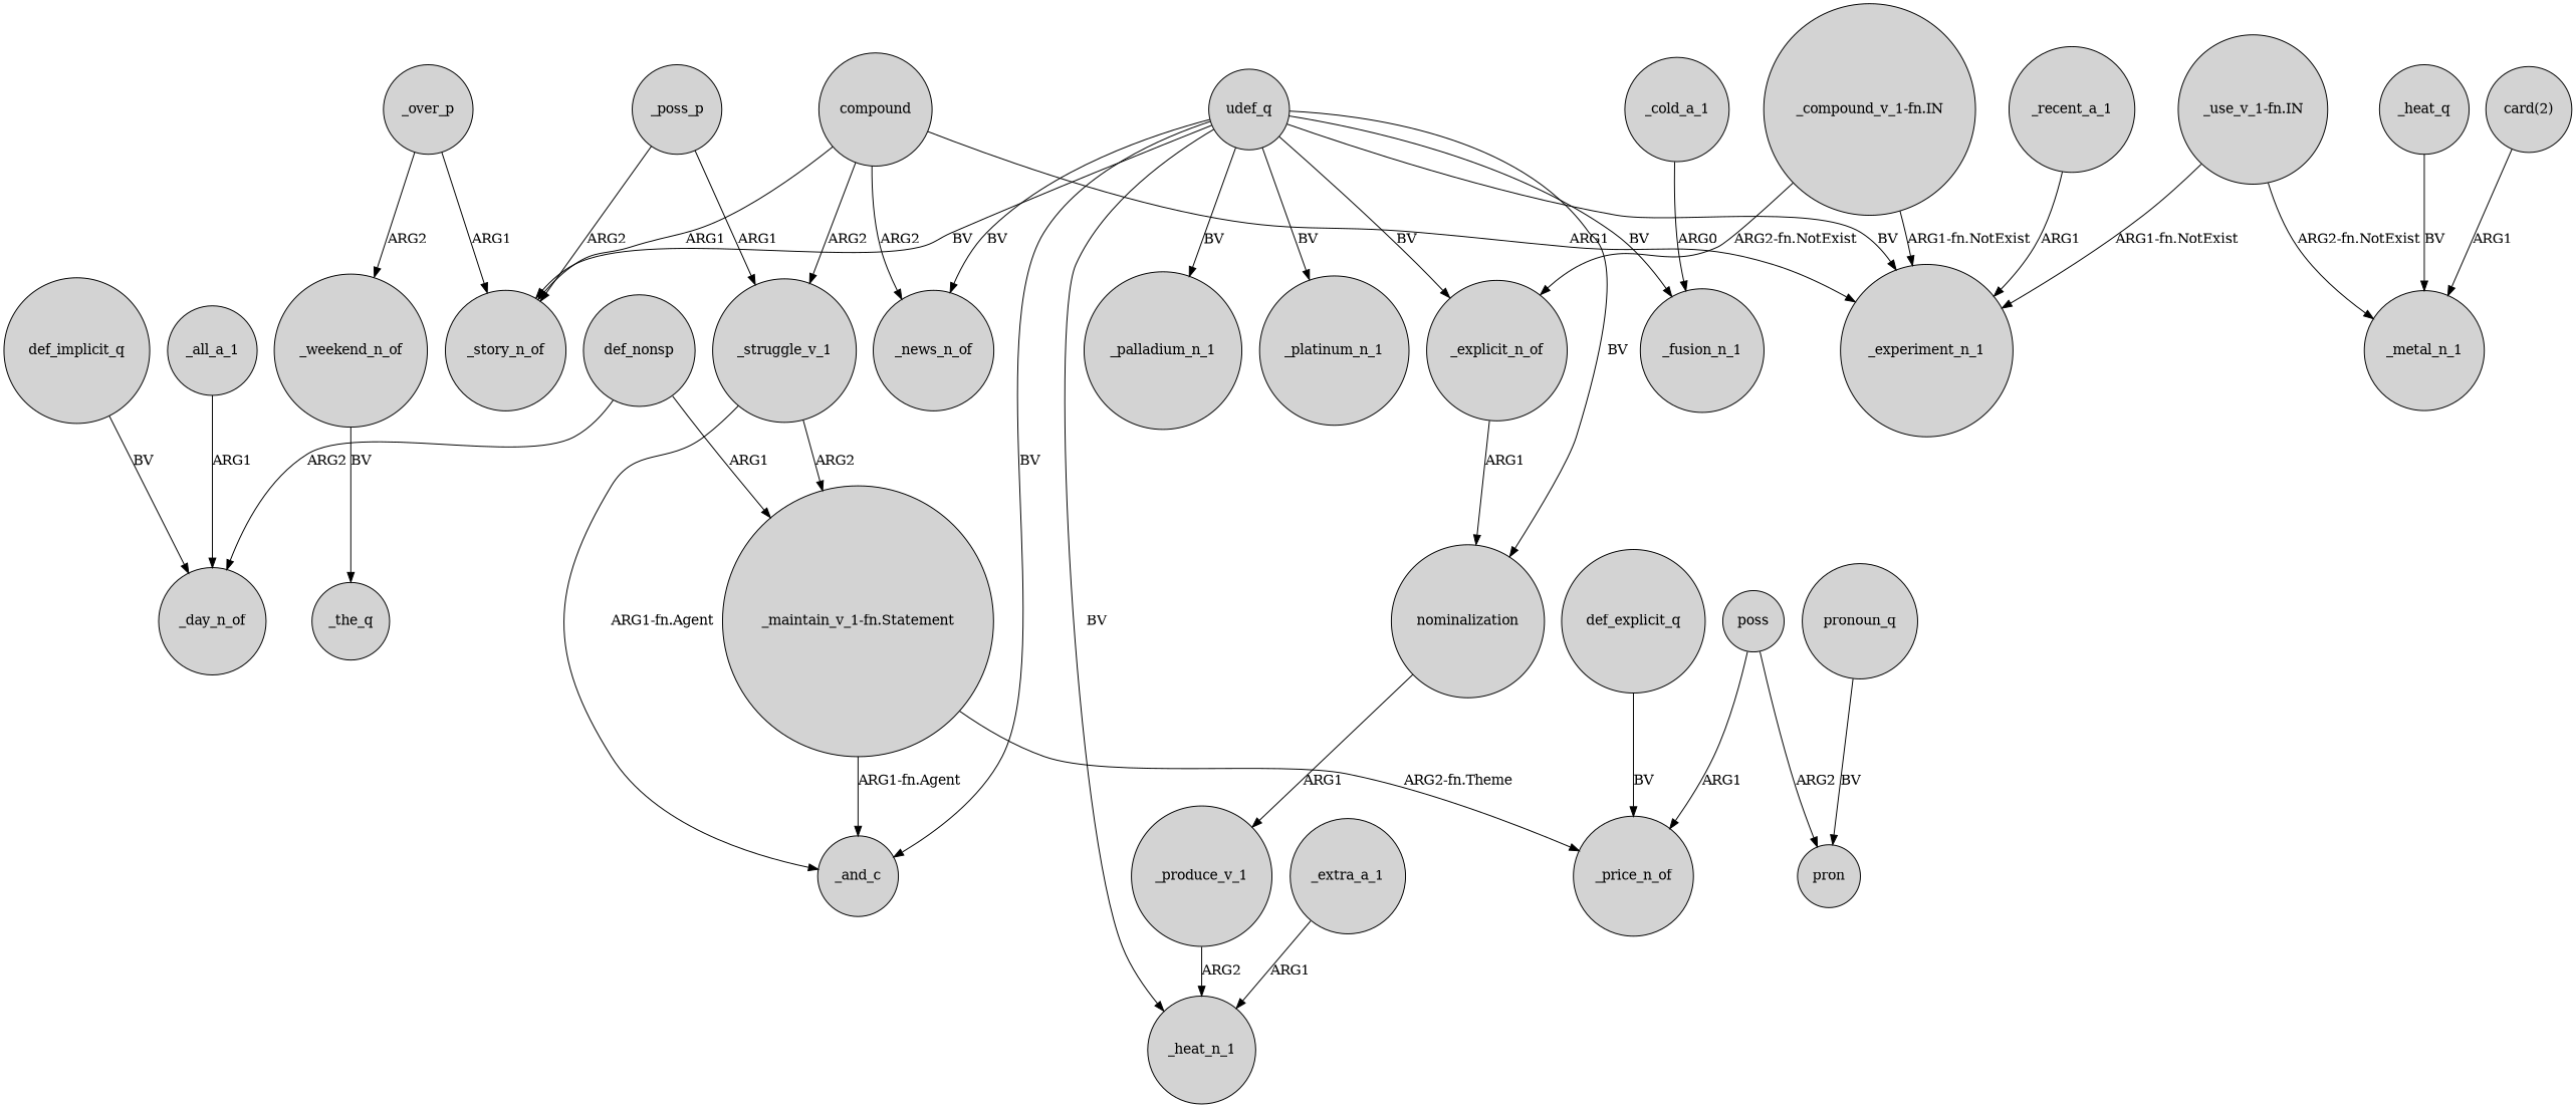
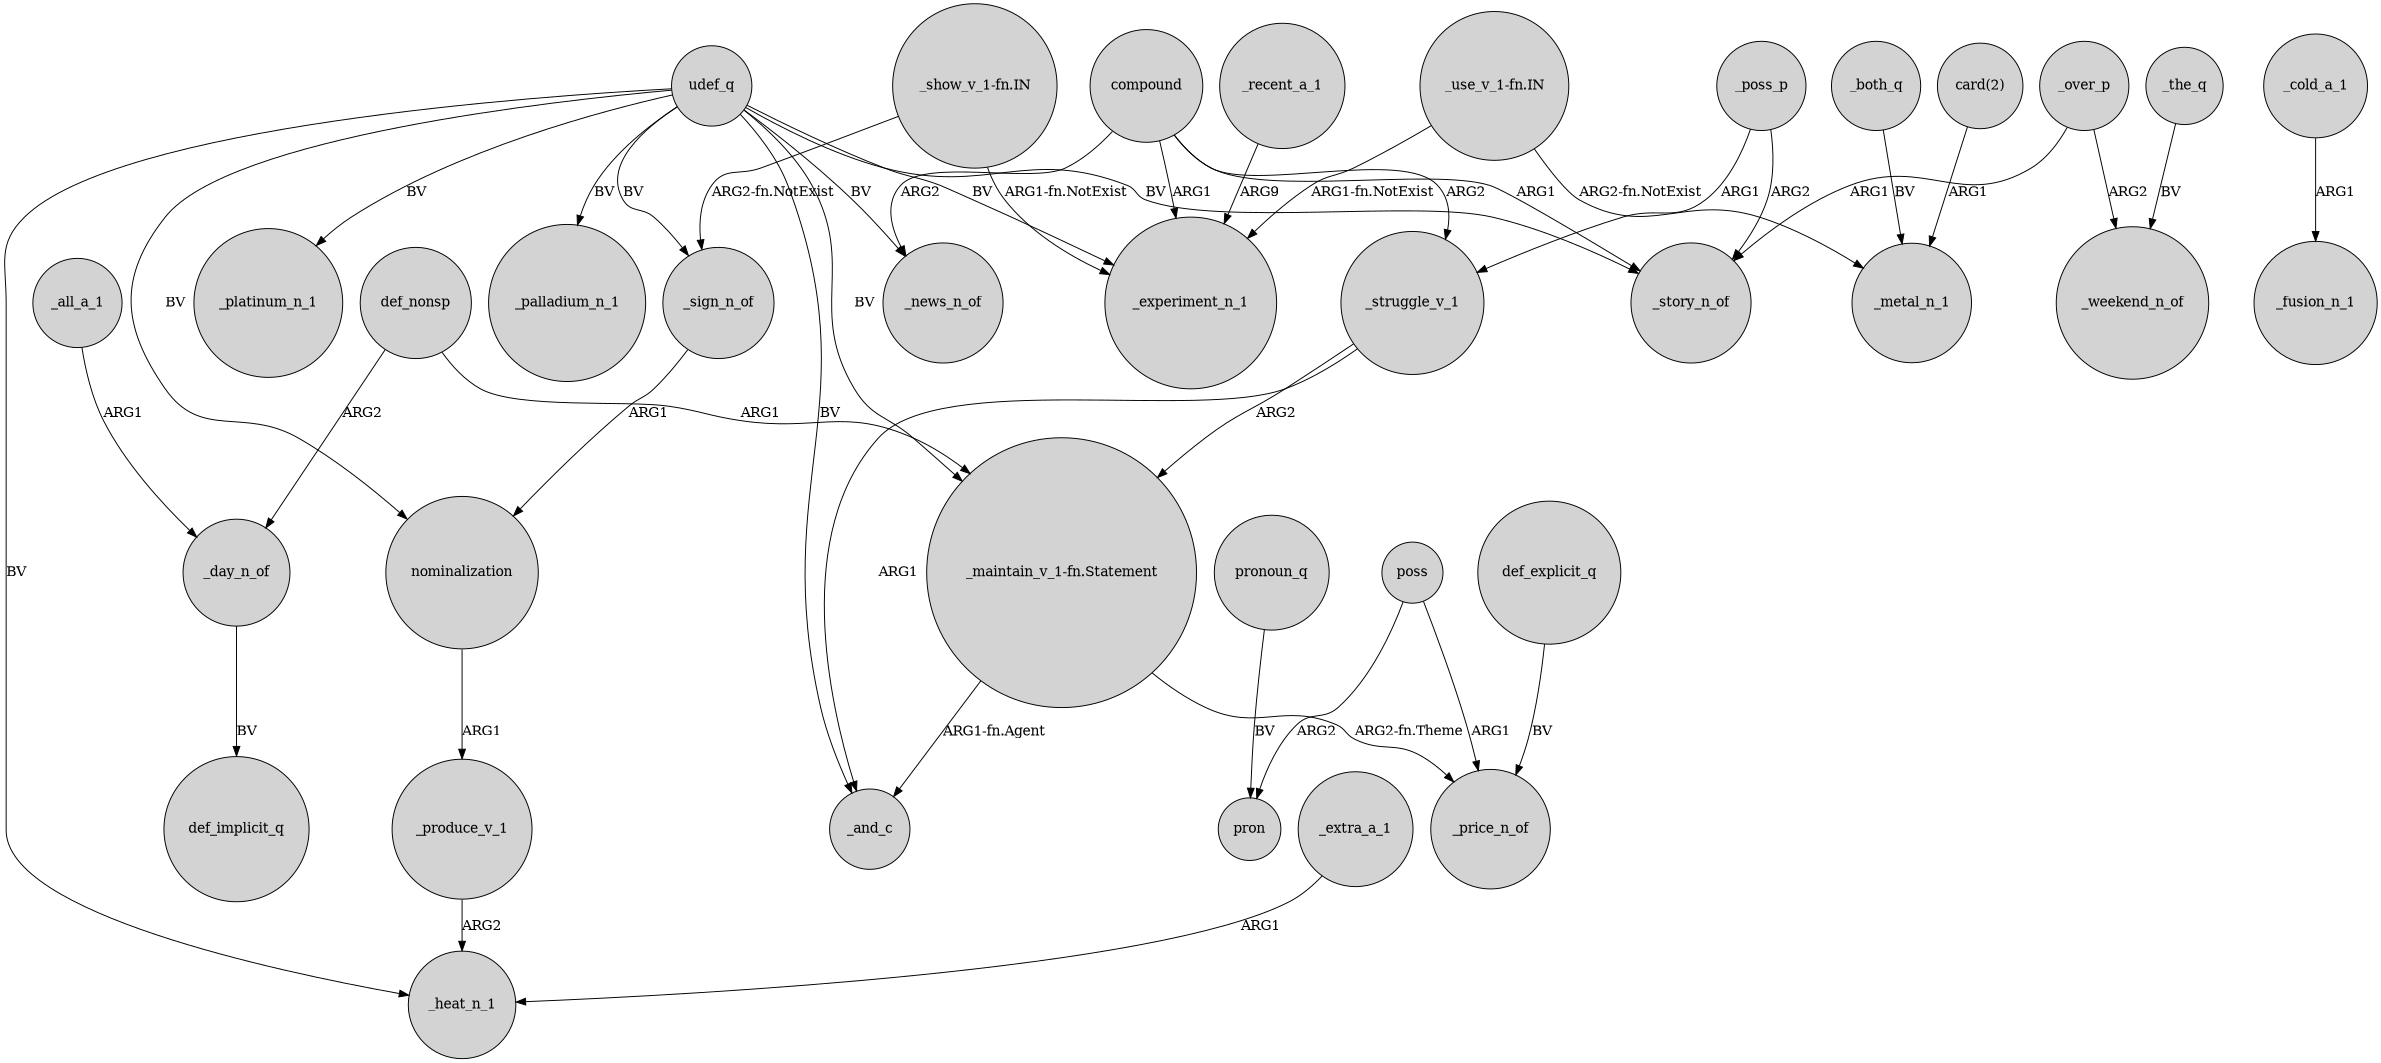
  digraph {
    node [shape=circle style=filled]
    def_implicit_q
    _day_n_of
    compound
    _story_n_of
    _experiment_n_1
    _news_n_of
    _struggle_v_1
-   "_show_v_1-fn.IN" [label="_compound_v_1-fn.IN"]
-   _sign_n_of [label=_explicit_n_of]
+   "_show_v_1-fn.IN"
+   _sign_n_of
    udef_q
    _fusion_n_1
    _and_c
    _palladium_n_1
    nominalization
    _heat_n_1
    _platinum_n_1
    _produce_v_1
    "_maintain_v_1-fn.Statement"
    _price_n_of
    poss
    pron
    _all_a_1
    _over_p
    _weekend_n_of
    def_explicit_q
    pronoun_q
    _recent_a_1
    n28 [label=def_nonsp]
    n29 [label=_poss_p]
    _cold_a_1
    _the_q
    "card(2)"
    _metal_n_1
-   _both_q [label=_heat_q]
+   _both_q
    _extra_a_1
    "_use_v_1-fn.IN"
-   def_implicit_q -> _day_n_of [label=BV]
+   _day_n_of -> def_implicit_q [label=BV]
    compound -> _story_n_of [label=ARG1]
    compound -> _experiment_n_1 [label=ARG1]
    compound -> _news_n_of [label=ARG2]
    compound -> _struggle_v_1 [label=ARG2]
-   _struggle_v_1 -> _and_c [label="ARG1-fn.Agent"]
+   _struggle_v_1 -> _and_c [label=ARG1]
    _struggle_v_1 -> "_maintain_v_1-fn.Statement" [label=ARG2]
    "_show_v_1-fn.IN" -> _experiment_n_1 [label="ARG1-fn.NotExist"]
    "_show_v_1-fn.IN" -> _sign_n_of [label="ARG2-fn.NotExist"]
    _sign_n_of -> nominalization [label=ARG1]
    udef_q -> _story_n_of [label=BV]
    udef_q -> _experiment_n_1 [label=BV]
    udef_q -> _news_n_of [label=BV]
    udef_q -> _sign_n_of [label=BV]
-   udef_q -> _fusion_n_1 [label=BV]
+   udef_q -> "_maintain_v_1-fn.Statement" [label=BV]
    udef_q -> _and_c [label=BV]
    udef_q -> _palladium_n_1 [label=BV]
    udef_q -> nominalization [label=BV]
    udef_q -> _heat_n_1 [label=BV]
    udef_q -> _platinum_n_1 [label=BV]
    nominalization -> _produce_v_1 [label=ARG1]
    _produce_v_1 -> _heat_n_1 [label=ARG2]
    "_maintain_v_1-fn.Statement" -> _and_c [label="ARG1-fn.Agent"]
    "_maintain_v_1-fn.Statement" -> _price_n_of [label="ARG2-fn.Theme"]
    poss -> _price_n_of [label=ARG1]
    poss -> pron [label=ARG2]
    _all_a_1 -> _day_n_of [label=ARG1]
    _over_p -> _story_n_of [label=ARG1]
    _over_p -> _weekend_n_of [label=ARG2]
    def_explicit_q -> _price_n_of [label=BV]
    pronoun_q -> pron [label=BV]
-   _recent_a_1 -> _experiment_n_1 [label=ARG1]
+   _recent_a_1 -> _experiment_n_1 [label=ARG9]
    n28 -> _day_n_of [label=ARG2]
    n28 -> "_maintain_v_1-fn.Statement" [label=ARG1]
    n29 -> _story_n_of [label=ARG2]
    n29 -> _struggle_v_1 [label=ARG1]
-   _cold_a_1 -> _fusion_n_1 [label=ARG0]
-   _weekend_n_of -> _the_q [label=BV]
+   _cold_a_1 -> _fusion_n_1 [label=ARG1]
+   _the_q -> _weekend_n_of [label=BV]
    "card(2)" -> _metal_n_1 [label=ARG1]
    _both_q -> _metal_n_1 [label=BV]
    _extra_a_1 -> _heat_n_1 [label=ARG1]
    "_use_v_1-fn.IN" -> _experiment_n_1 [label="ARG1-fn.NotExist"]
    "_use_v_1-fn.IN" -> _metal_n_1 [label="ARG2-fn.NotExist"]
  }
